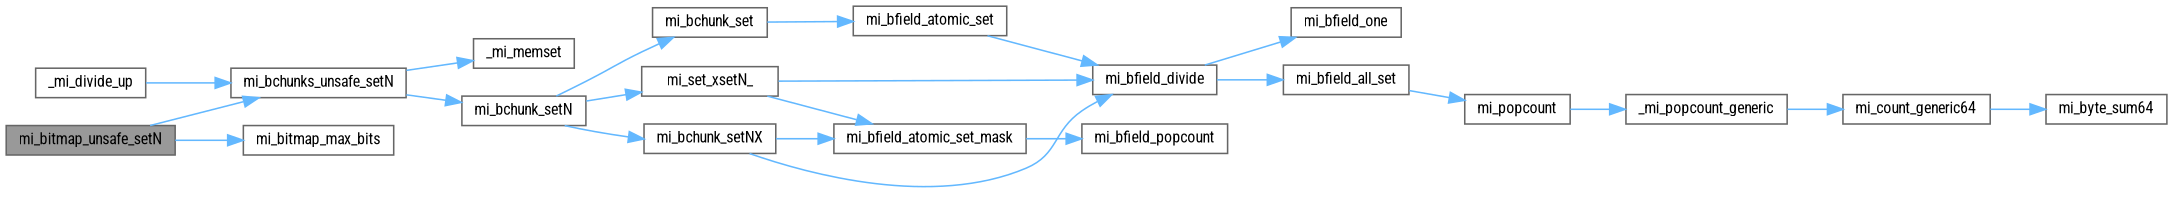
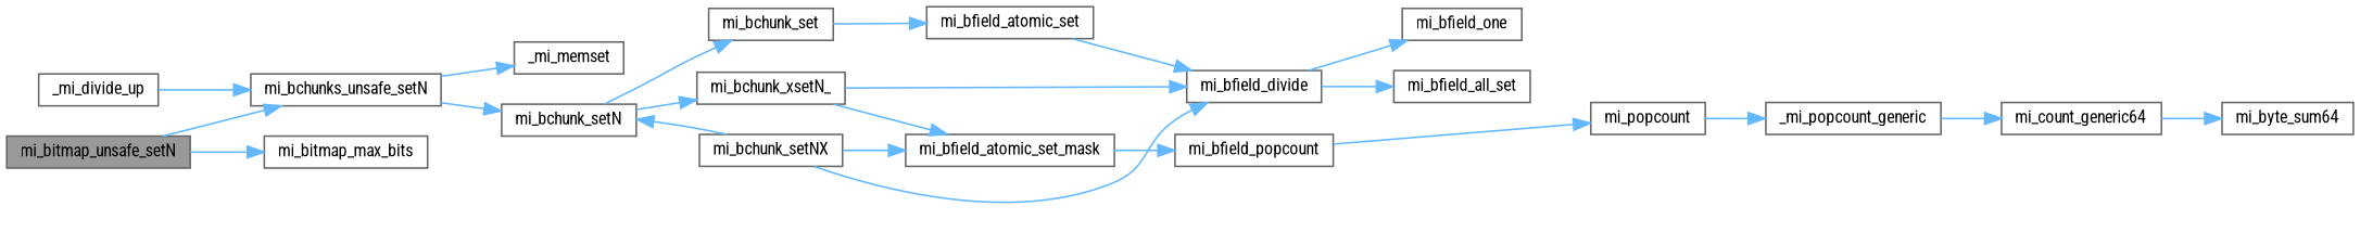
  digraph {
    fontname="Roboto Condensed"
    rankdir=LR
    node [color=grey40 fillcolor=white fontname="Roboto Condensed" fontsize=10 shape=box style=filled]
    edge [color=steelblue1 fontname="Roboto Condensed" fontsize=10 labelfontname=Helvetica labelfontsize=10 style=solid]
    n1 [color=gray40 fillcolor=grey60 fontcolor=black height=0.2 label=mi_bitmap_unsafe_setN width=0.4]
    n2 [height=0.2 label=mi_bchunks_unsafe_setN width=0.4]
    n3 [height=0.2 label=mi_bitmap_max_bits width=0.4]
    n4 [height=0.2 label=_mi_memset width=0.4]
    n5 [height=0.2 label=mi_bchunk_setN width=0.4]
    n6 [height=0.2 label=_mi_divide_up width=0.4]
    n7 [height=0.2 label=mi_bchunk_set width=0.4]
    n8 [height=0.2 label=mi_bchunk_setNX width=0.4]
-   n9 [height=0.2 label=mi_set_xsetN_ width=0.4]
+   n9 [height=0.2 label=mi_bchunk_xsetN_ width=0.4]
    n10 [height=0.2 label=mi_bfield_atomic_set width=0.4]
    n11 [height=0.2 label=mi_bfield_divide width=0.4]
    n12 [height=0.2 label=mi_bfield_atomic_set_mask width=0.4]
    n13 [height=0.2 label=mi_bfield_all_set width=0.4]
    n14 [height=0.2 label=mi_bfield_one width=0.4]
    n15 [height=0.2 label=mi_bfield_popcount width=0.4]
    n16 [height=0.2 label=mi_popcount width=0.4]
    n17 [height=0.2 label=_mi_popcount_generic width=0.4]
    n18 [height=0.2 label=mi_count_generic64 width=0.4]
    n19 [height=0.2 label=mi_byte_sum64 width=0.4]
    n1 -> n2
    n1 -> n3
    n2 -> n4
    n2 -> n5
    n5 -> n7
-   n5 -> n8
+   n8 -> n5
    n5 -> n9
    n6 -> n2
    n7 -> n10
    n8 -> n11
    n8 -> n12
    n9 -> n11
    n9 -> n12
    n10 -> n11
    n11 -> n13
    n11 -> n14
    n12 -> n15
-   n13 -> n16
+   n15 -> n16
    n16 -> n17
    n17 -> n18
    n18 -> n19
  }
